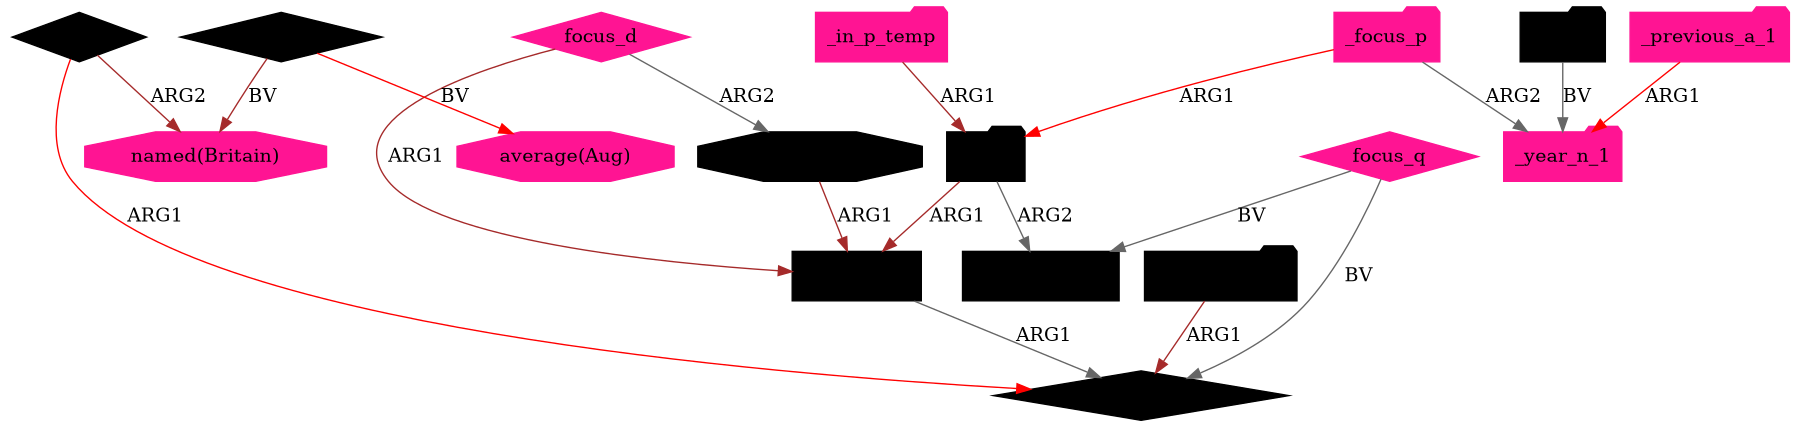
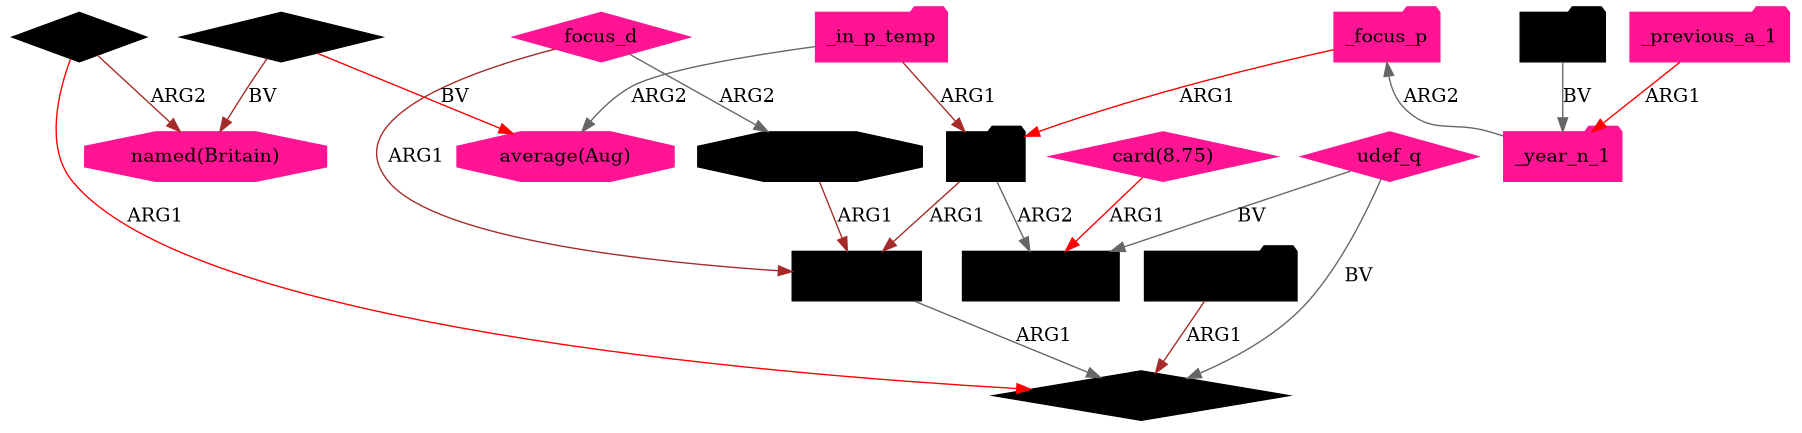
  digraph {
    node [color=black shape=folder style=filled]
    edge [color=gray40]
    _in_p [shape=diamond]
    "named(Britain)" [color=deeppink shape=octagon]
    _earnings_n_1 [shape=diamond]
    n4 [color=deeppink label=_focus_p]
    _up_p
    _year_n_1 [color=deeppink]
    ellipsis_ref [shape=box]
    _percent_n_of [shape=box]
-   udef_q [color=deeppink shape=diamond label=focus_q]
+   udef_q [color=deeppink shape=diamond]
    _in_p_temp [color=deeppink]
    n11 [color=deeppink label="average(Aug)" shape=octagon]
+   "card(8.75)" [color=deeppink shape=diamond]
    focus_d [color=deeppink shape=diamond]
    _meanwhile_p [shape=octagon]
    proper_q [shape=diamond]
    _the_q
    _average_a_1
    _previous_a_1 [color=deeppink]
    _in_p -> "named(Britain)" [color=brown label=ARG2]
    _in_p -> _earnings_n_1 [color=red label=ARG1]
    n4 -> _up_p [color=red label=ARG1]
-   n4 -> _year_n_1 [label=ARG2]
+   _year_n_1 -> n4 [label=ARG2]
    _up_p -> ellipsis_ref [color=brown label=ARG1]
    _up_p -> _percent_n_of [label=ARG2]
    ellipsis_ref -> _earnings_n_1 [label=ARG1]
    udef_q -> _earnings_n_1 [label=BV]
    udef_q -> _percent_n_of [label=BV]
    _in_p_temp -> _up_p [color=brown label=ARG1]
+   _in_p_temp -> n11 [label=ARG2]
+   "card(8.75)" -> _percent_n_of [color=red label=ARG1]
    focus_d -> ellipsis_ref [color=brown label=ARG1]
    focus_d -> _meanwhile_p [label=ARG2]
    _meanwhile_p -> ellipsis_ref [color=brown label=ARG1]
    proper_q -> "named(Britain)" [color=brown label=BV]
    proper_q -> n11 [color=red label=BV]
    _the_q -> _year_n_1 [label=BV]
    _average_a_1 -> _earnings_n_1 [color=brown label=ARG1]
    _previous_a_1 -> _year_n_1 [color=red label=ARG1]
  }
